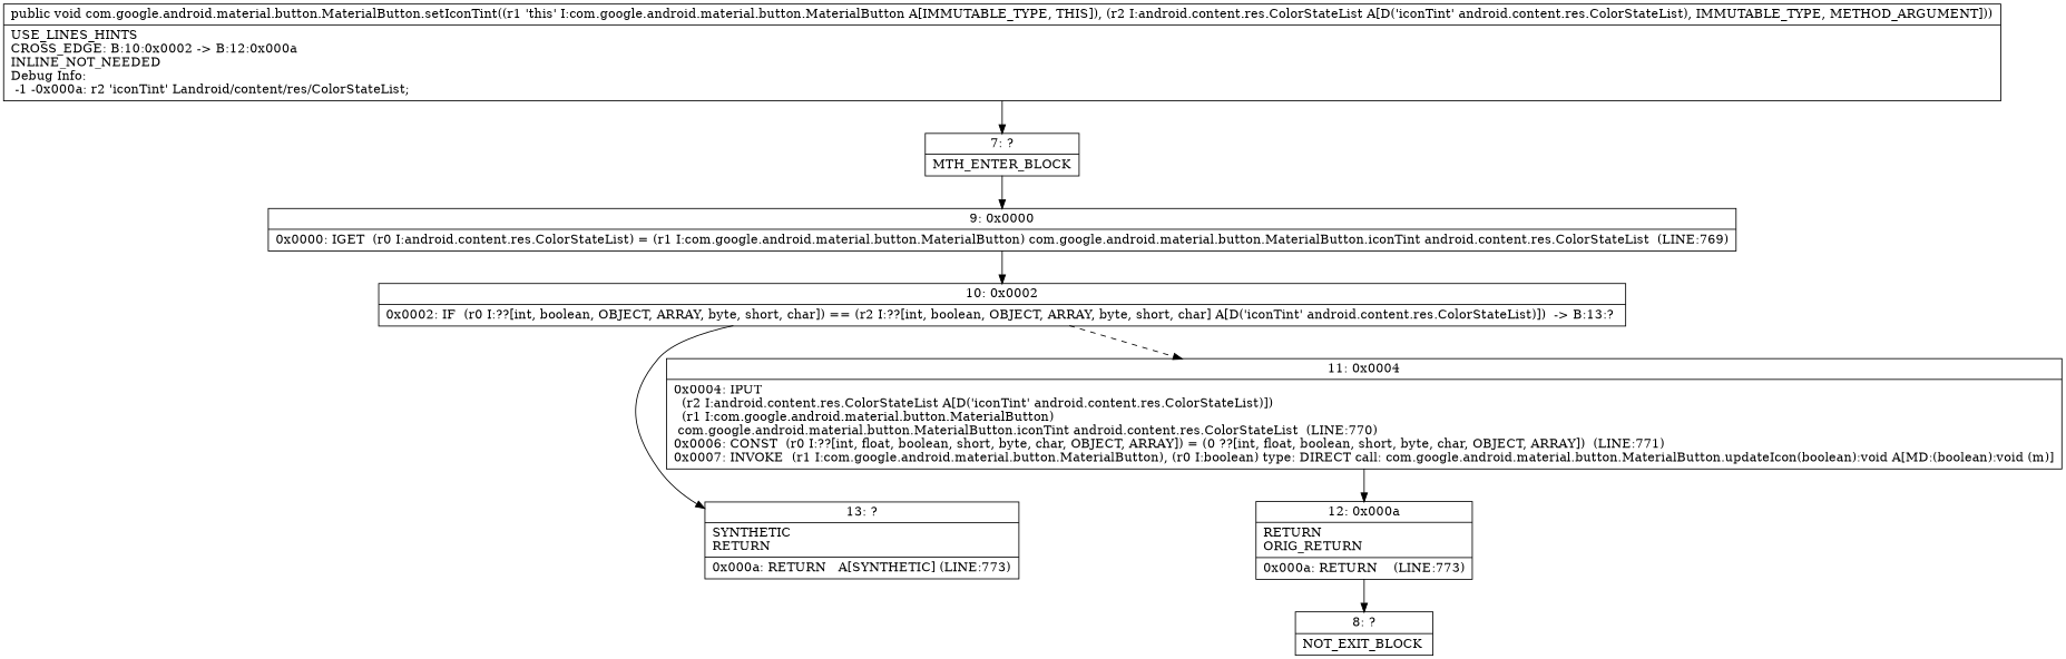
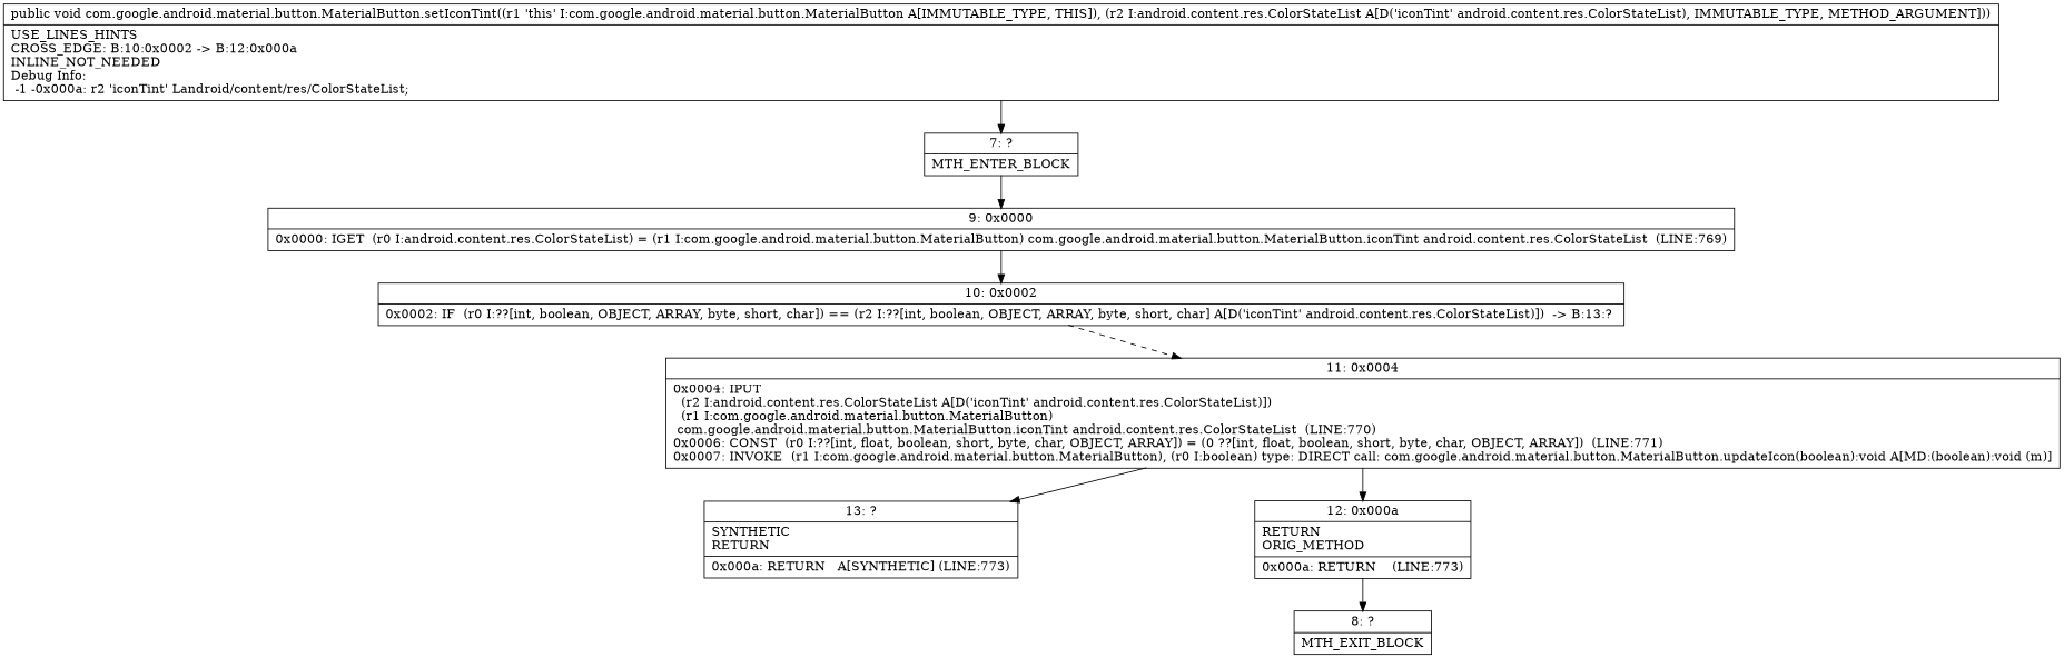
  digraph {
    node [shape=record]
    n1 [label="{7\:\ ?|MTH_ENTER_BLOCK\l}"]
    n2 [label="{9\:\ 0x0000|0x0000: IGET  (r0 I:android.content.res.ColorStateList) = (r1 I:com.google.android.material.button.MaterialButton) com.google.android.material.button.MaterialButton.iconTint android.content.res.ColorStateList  (LINE:769)\l}"]
    n3 [label="{10\:\ 0x0002|0x0002: IF  (r0 I:??[int, boolean, OBJECT, ARRAY, byte, short, char]) == (r2 I:??[int, boolean, OBJECT, ARRAY, byte, short, char] A[D('iconTint' android.content.res.ColorStateList)])  \-\> B:13:? \l}"]
    n4 [label="{11\:\ 0x0004|0x0004: IPUT  \l  (r2 I:android.content.res.ColorStateList A[D('iconTint' android.content.res.ColorStateList)])\l  (r1 I:com.google.android.material.button.MaterialButton)\l com.google.android.material.button.MaterialButton.iconTint android.content.res.ColorStateList  (LINE:770)\l0x0006: CONST  (r0 I:??[int, float, boolean, short, byte, char, OBJECT, ARRAY]) = (0 ??[int, float, boolean, short, byte, char, OBJECT, ARRAY])  (LINE:771)\l0x0007: INVOKE  (r1 I:com.google.android.material.button.MaterialButton), (r0 I:boolean) type: DIRECT call: com.google.android.material.button.MaterialButton.updateIcon(boolean):void A[MD:(boolean):void (m)]\l}"]
    n5 [label="{13\:\ ?|SYNTHETIC\lRETURN\l|0x000a: RETURN   A[SYNTHETIC] (LINE:773)\l}"]
-   n6 [label="{12\:\ 0x000a|RETURN\lORIG_RETURN\l|0x000a: RETURN    (LINE:773)\l}"]
-   n7 [label="{8\:\ ?|NOT_EXIT_BLOCK\l}"]
+   n6 [label="{12\:\ 0x000a|RETURN\lORIG_METHOD\l|0x000a: RETURN    (LINE:773)\l}"]
+   n7 [label="{8\:\ ?|MTH_EXIT_BLOCK\l}"]
    n8 [label="{public void com.google.android.material.button.MaterialButton.setIconTint((r1 'this' I:com.google.android.material.button.MaterialButton A[IMMUTABLE_TYPE, THIS]), (r2 I:android.content.res.ColorStateList A[D('iconTint' android.content.res.ColorStateList), IMMUTABLE_TYPE, METHOD_ARGUMENT]))  | USE_LINES_HINTS\lCROSS_EDGE: B:10:0x0002 \-\> B:12:0x000a\lINLINE_NOT_NEEDED\lDebug Info:\l  \-1 \-0x000a: r2 'iconTint' Landroid\/content\/res\/ColorStateList;\l}"]
    n1 -> n2
    n2 -> n3
    n3 -> n4 [style=dashed]
-   n3 -> n5
+   n4 -> n5
    n4 -> n6
    n6 -> n7
    n8 -> n1
  }
